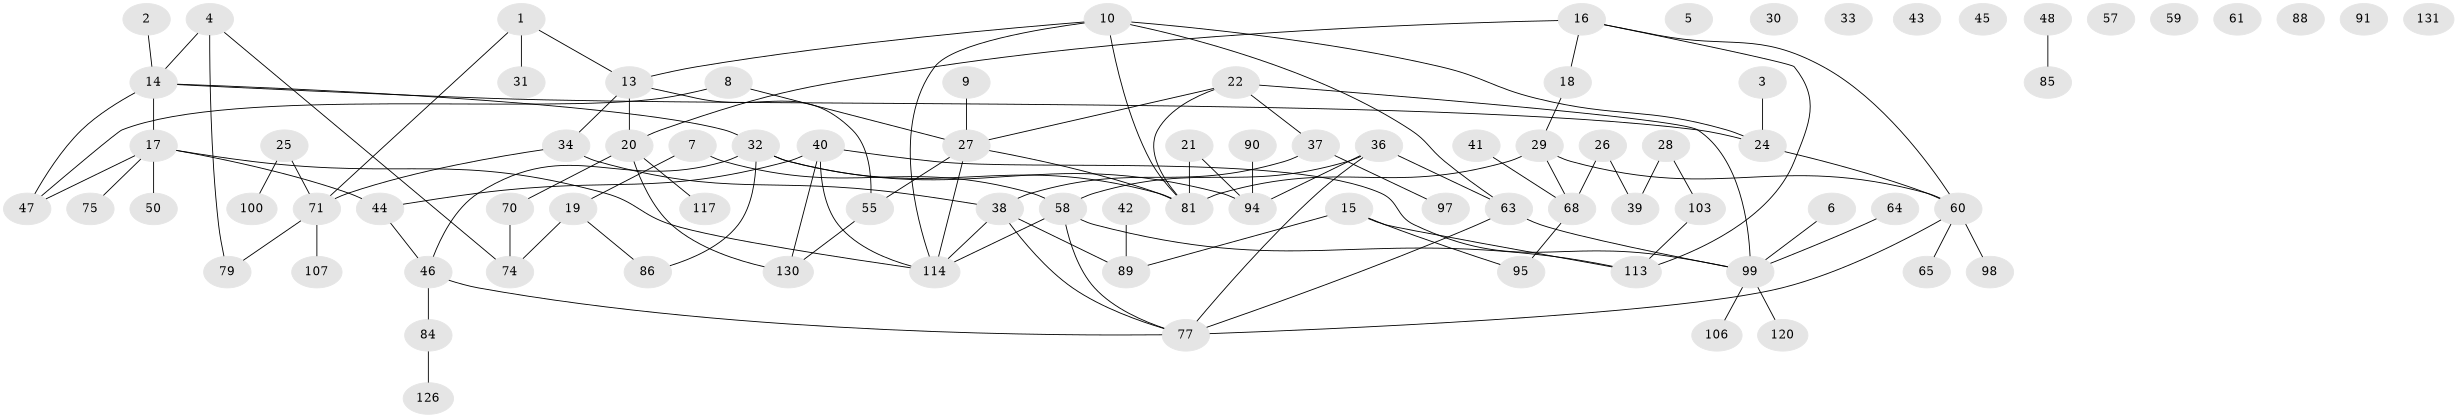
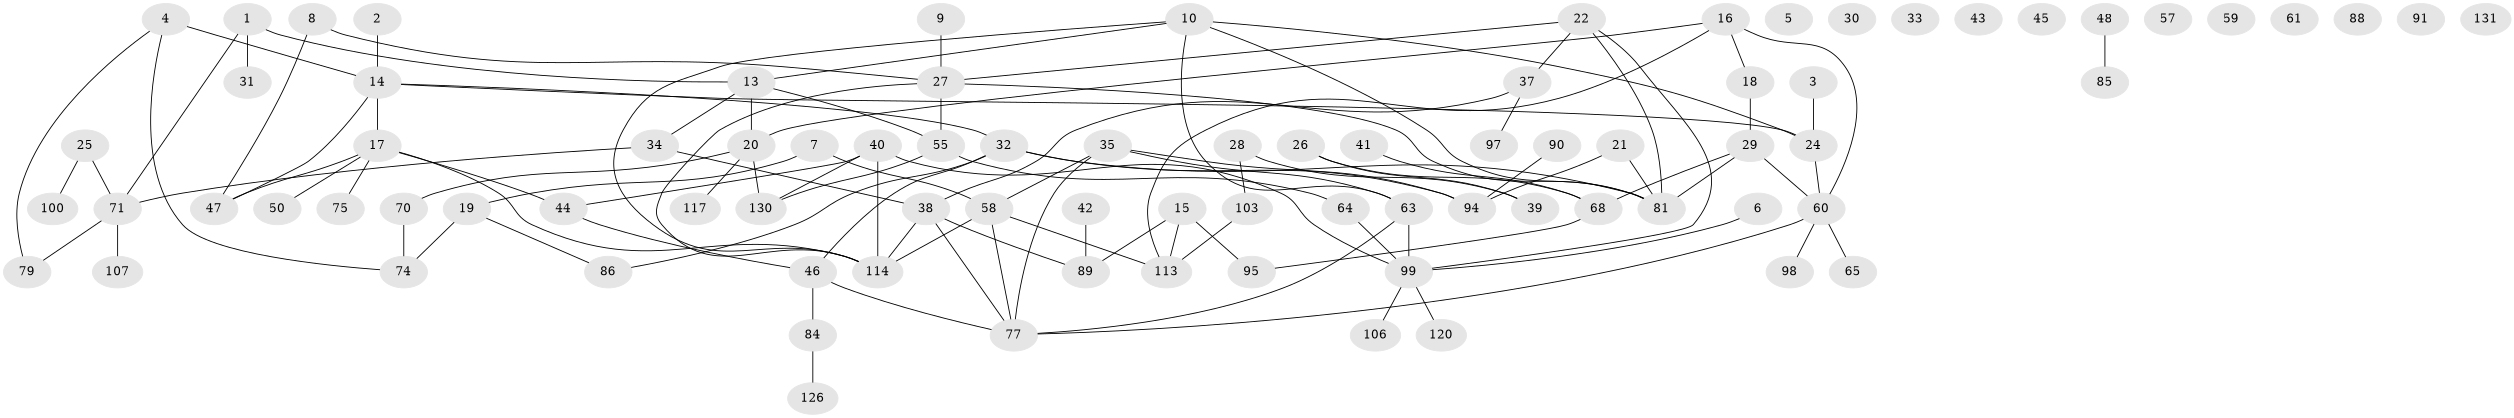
  graph {
    node [color=gray90 style=filled]
    1 [super="+51"]
    13 [super="+66"]
    31
    71 [super="+76"]
    20 [super="+39"]
    34 [super="+73"]
    55
    79 [super="+82"]
    107
    14 [super="+62"]
    24 [super="+67"]
    47 [super="+116"]
    17 [super="+122"]
    32
    2
    60 [super="+123"]
    3
    4 [super="+56"]
    74 [super="+104"]
    5
    99 [super="+108"]
    106
    120
    6
    19 [super="+109"]
    86 [super="+105"]
    7
    58 [super="+111"]
    114 [super="+118"]
    113
    77 [super="+119"]
    8 [super="+12"]
    27 [super="+53"]
    81 [super="+124"]
    9
    10 [super="+83"]
    63
    70 [super="+80"]
    117
    130
    38 [super="+52"]
    64 [super="+102"]
    44 [super="+93"]
    50
    75
    94
    46 [super="+69"]
    15 [super="+78"]
    89 [super="+115"]
    95
    16
    18
    29
    65
    98
    68 [super="+96"]
    21
    22 [super="+112"]
    37 [super="+72"]
    97
    25 [super="+132"]
    100
    26 [super="+87"]
    n64 [label=39 super="+127"]
    28 [super="+92"]
    103
    30
    84 [super="+129"]
    33
-   36 [super="+101"]
+   36 [super="+101" label=35]
    40 [super="+121"]
    41 [super="+125"]
    42
    43
    45
    126
    48 [super="+54"]
    85
    90
    57
    59
    61
    88
    91
    131
    1 -- 13
    1 -- 31
    1 -- 71
    13 -- 20
    13 -- 34
    13 -- 55
    71 -- 79
    71 -- 107
    20 -- 70
    20 -- 117
    20 -- 130
    34 -- 71
    34 -- 38
    55 -- 130
+   55 -- 64
    14 -- 24
    14 -- 47
    14 -- 17
    14 -- 32
    24 -- 60
    17 -- 47
    17 -- 114
    17 -- 44
    17 -- 50
    17 -- 75
    32 -- 86
    32 -- 81
    32 -- 94
    32 -- 46
    2 -- 14
    60 -- 77
    60 -- 65
    60 -- 98
    3 -- 24
    4 -- 79
    4 -- 14
    4 -- 74
    99 -- 106
    99 -- 120
    6 -- 99
    19 -- 74
    19 -- 86
    7 -- 19
    7 -- 58
    58 -- 114
    58 -- 113
    58 -- 77
    8 -- 47
    8 -- 27
    27 -- 55
    27 -- 114
    27 -- 81
    9 -- 27
    10 -- 13
    10 -- 24
    10 -- 114
    10 -- 81
    10 -- 63
    63 -- 99
    63 -- 77
    70 -- 74
    38 -- 114
    38 -- 77
    38 -- 89
    64 -- 99
    44 -- 46
    46 -- 77
    46 -- 84
    15 -- 113
    15 -- 89
    15 -- 95
    16 -- 20
    16 -- 60
    16 -- 113
    16 -- 18
    18 -- 29
    29 -- 60
    29 -- 81
    29 -- 68
    68 -- 95
    21 -- 81
    21 -- 94
    22 -- 99
    22 -- 27
    22 -- 81
    22 -- 37
    37 -- 38
    37 -- 97
    25 -- 71
    25 -- 100
    26 -- 68 [weight=2]
    26 -- n64
    28 -- n64
    28 -- 103
    103 -- 113
    84 -- 126
    36 -- 58
    36 -- 77
    36 -- 63
    36 -- 94
    40 -- 99
    40 -- 114
    40 -- 130
    40 -- 44
    41 -- 68 [weight=2]
    42 -- 89
    48 -- 85
    90 -- 94
  }
